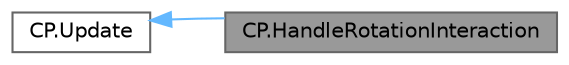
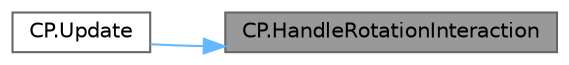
  digraph {
    rankdir=RL
    node [fontname=Helvetica fontsize=10 shape=box style=filled]
    n1 [color=gray40 fillcolor=grey60 fontcolor=black height=0.2 label="CP.HandleRotationInteraction" width=0.4]
    n2 [color=grey40 fillcolor=white height=0.2 label="CP.Update" width=0.4]
-   n2 -> n1 [color=steelblue1 dir=back fontname=Helvetica fontsize=10 labelfontname=Helvetica labelfontsize=10 style=solid]
+   n1 -> n2 [color=steelblue1 dir=back fontname=Helvetica fontsize=10 labelfontname=Helvetica labelfontsize=10 style=solid]
  }
